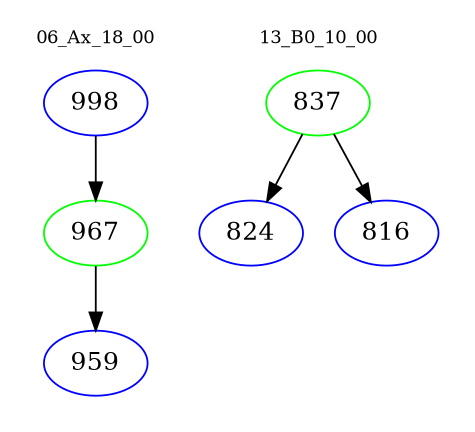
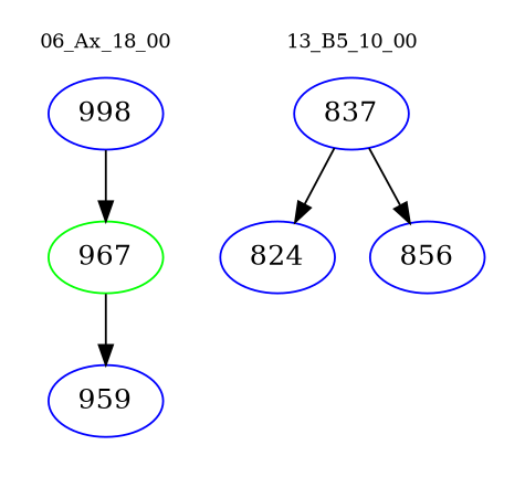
  digraph {
    node [color=blue]
    edge [color=black]
    n1 [color=green label=967]
    n2 [label=959]
    n3 [label=998]
-   n4 [color=green label=837]
+   n4 [label=837]
    n5 [label=824]
-   n6 [label=816]
+   n6 [label=856]
    subgraph cluster_1 {
      color=white
      fontsize=10
      label="06_Ax_18_00"
      n1
      n2
      n3
    }
    subgraph cluster_2 {
      color=white
      fontsize=10
-     label="13_B0_10_00"
+     label="13_B5_10_00"
      n4
      n5
      n6
    }
    n1 -> n2
    n3 -> n1
    n4 -> n5
    n4 -> n6
  }
